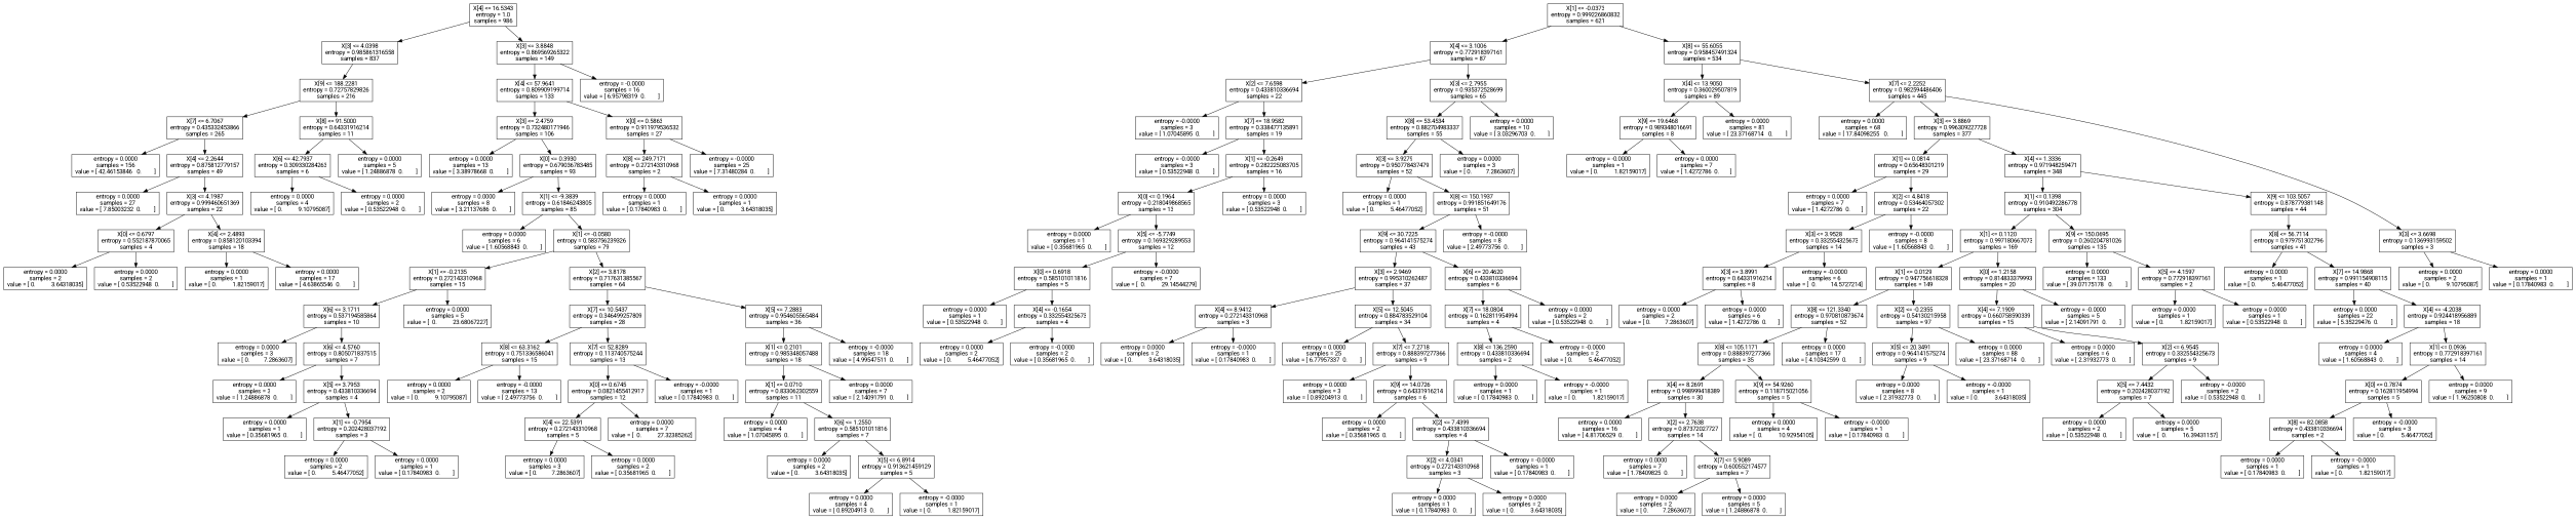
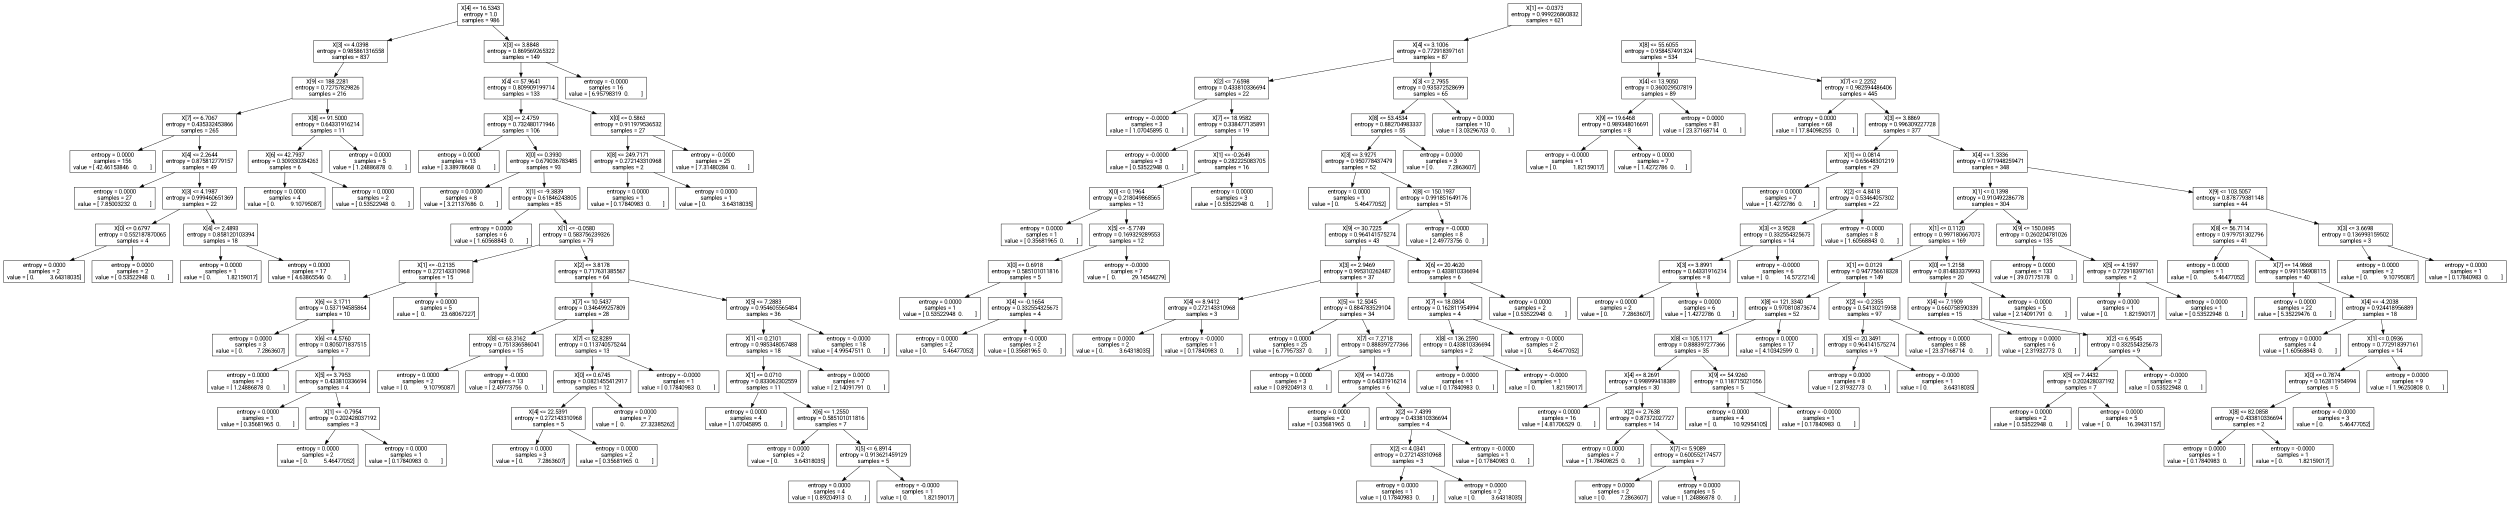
  digraph {
    fontname=Roboto
    node [fontname=Roboto shape=box]
    edge [fontname=Roboto]
    n1 [label="X[4] <= 16.5343\nentropy = 1.0\nsamples = 986"]
    n2 [label="X[3] <= 4.0398\nentropy = 0.985861316558\nsamples = 837"]
    n3 [label="X[3] <= 3.8848\nentropy = 0.869569265322\nsamples = 149"]
    n4 [label="X[9] <= 188.2281\nentropy = 0.72757829826\nsamples = 216"]
    n5 [label="X[4] <= 57.9641\nentropy = 0.809909199714\nsamples = 133"]
    n6 [label="entropy = -0.0000\nsamples = 16\nvalue = [ 6.95798319  0.        ]"]
    n7 [label="X[1] <= -0.0373\nentropy = 0.999226860832\nsamples = 621"]
    n8 [label="X[4] <= 3.1006\nentropy = 0.772918397161\nsamples = 87"]
    n9 [label="X[8] <= 55.6055\nentropy = 0.958457491324\nsamples = 534"]
    n10 [label="X[7] <= 6.7067\nentropy = 0.435332453866\nsamples = 265"]
    n11 [label="X[8] <= 91.5000\nentropy = 0.64331916214\nsamples = 11"]
    n12 [label="X[2] <= 7.6598\nentropy = 0.433810336694\nsamples = 22"]
    n13 [label="X[3] <= 2.7955\nentropy = 0.935372528699\nsamples = 65"]
    n14 [label="X[4] <= 13.9050\nentropy = 0.360029507819\nsamples = 89"]
    n15 [label="X[7] <= 2.2252\nentropy = 0.982594486406\nsamples = 445"]
    n16 [label="X[7] <= 18.9582\nentropy = 0.338477135891\nsamples = 19"]
    n17 [label="entropy = -0.0000\nsamples = 3\nvalue = [ 1.07045895  0.        ]"]
    n18 [label="entropy = 0.0000\nsamples = 10\nvalue = [ 3.03296703  0.        ]"]
    n19 [label="X[8] <= 53.4534\nentropy = 0.882704983337\nsamples = 55"]
    n20 [label="X[1] <= -0.2649\nentropy = 0.282225083705\nsamples = 16"]
    n21 [label="entropy = -0.0000\nsamples = 3\nvalue = [ 0.53522948  0.        ]"]
    n22 [label="entropy = 0.0000\nsamples = 3\nvalue = [ 0.53522948  0.        ]"]
    n23 [label="X[0] <= 0.1964\nentropy = 0.218049868565\nsamples = 13"]
    n24 [label="entropy = 0.0000\nsamples = 1\nvalue = [ 0.35681965  0.        ]"]
    n25 [label="X[5] <= -5.7749\nentropy = 0.169329289553\nsamples = 12"]
    n26 [label="X[0] <= 0.6918\nentropy = 0.585101011816\nsamples = 5"]
    n27 [label="entropy = -0.0000\nsamples = 7\nvalue = [  0.          29.14544279]"]
    n28 [label="entropy = 0.0000\nsamples = 1\nvalue = [ 0.53522948  0.        ]"]
    n29 [label="X[4] <= -0.1654\nentropy = 0.332554325673\nsamples = 4"]
    n30 [label="entropy = 0.0000\nsamples = 2\nvalue = [ 0.          5.46477052]"]
    n31 [label="entropy = -0.0000\nsamples = 2\nvalue = [ 0.35681965  0.        ]"]
    n32 [label="entropy = 0.0000\nsamples = 3\nvalue = [ 0.         7.2863607]"]
    n33 [label="X[3] <= 3.9279\nentropy = 0.950778437479\nsamples = 52"]
    n34 [label="X[8] <= 150.1937\nentropy = 0.991851649176\nsamples = 51"]
    n35 [label="entropy = 0.0000\nsamples = 1\nvalue = [ 0.          5.46477052]"]
    n36 [label="X[9] <= 30.7225\nentropy = 0.964141575274\nsamples = 43"]
    n37 [label="entropy = -0.0000\nsamples = 8\nvalue = [ 2.49773756  0.        ]"]
    n38 [label="X[3] <= 2.9469\nentropy = 0.995310262487\nsamples = 37"]
    n39 [label="X[6] <= 20.4620\nentropy = 0.433810336694\nsamples = 6"]
    n40 [label="X[4] <= 8.9412\nentropy = 0.272143310968\nsamples = 3"]
    n41 [label="X[5] <= 12.5045\nentropy = 0.884783529104\nsamples = 34"]
    n42 [label="X[7] <= 18.0804\nentropy = 0.162811954994\nsamples = 4"]
    n43 [label="entropy = 0.0000\nsamples = 2\nvalue = [ 0.53522948  0.        ]"]
    n44 [label="entropy = 0.0000\nsamples = 2\nvalue = [ 0.          3.64318035]"]
    n45 [label="entropy = -0.0000\nsamples = 1\nvalue = [ 0.17840983  0.        ]"]
    n46 [label="entropy = 0.0000\nsamples = 25\nvalue = [ 6.77957337  0.        ]"]
    n47 [label="X[7] <= 7.2718\nentropy = 0.888397277366\nsamples = 9"]
    n48 [label="entropy = 0.0000\nsamples = 3\nvalue = [ 0.89204913  0.        ]"]
    n49 [label="X[9] <= 14.0726\nentropy = 0.64331916214\nsamples = 6"]
    n50 [label="entropy = 0.0000\nsamples = 2\nvalue = [ 0.35681965  0.        ]"]
    n51 [label="X[2] <= 7.4399\nentropy = 0.433810336694\nsamples = 4"]
    n52 [label="X[2] <= 4.0341\nentropy = 0.272143310968\nsamples = 3"]
    n53 [label="entropy = -0.0000\nsamples = 1\nvalue = [ 0.17840983  0.        ]"]
    n54 [label="entropy = 0.0000\nsamples = 1\nvalue = [ 0.17840983  0.        ]"]
    n55 [label="entropy = 0.0000\nsamples = 2\nvalue = [ 0.          3.64318035]"]
    n56 [label="X[8] <= 136.2590\nentropy = 0.433810336694\nsamples = 2"]
    n57 [label="entropy = -0.0000\nsamples = 2\nvalue = [ 0.          5.46477052]"]
    n58 [label="entropy = 0.0000\nsamples = 1\nvalue = [ 0.17840983  0.        ]"]
    n59 [label="entropy = -0.0000\nsamples = 1\nvalue = [ 0.          1.82159017]"]
    n60 [label="entropy = 0.0000\nsamples = 81\nvalue = [ 23.37168714   0.        ]"]
    n61 [label="X[9] <= 19.6468\nentropy = 0.989348016691\nsamples = 8"]
    n62 [label="entropy = 0.0000\nsamples = 68\nvalue = [ 17.84098255   0.        ]"]
    n63 [label="X[3] <= 3.8869\nentropy = 0.996309227728\nsamples = 377"]
    n64 [label="entropy = 0.0000\nsamples = 7\nvalue = [ 1.4272786  0.       ]"]
    n65 [label="entropy = -0.0000\nsamples = 1\nvalue = [ 0.          1.82159017]"]
    n66 [label="X[4] <= 1.3336\nentropy = 0.971948259471\nsamples = 348"]
    n67 [label="X[1] <= 0.0814\nentropy = 0.65648301219\nsamples = 29"]
    n68 [label="X[9] <= 103.5057\nentropy = 0.878779381148\nsamples = 44"]
    n69 [label="X[1] <= 0.1398\nentropy = 0.910492286778\nsamples = 304"]
    n70 [label="entropy = 0.0000\nsamples = 7\nvalue = [ 1.4272786  0.       ]"]
    n71 [label="X[2] <= 4.8418\nentropy = 0.53464057302\nsamples = 22"]
    n72 [label="X[8] <= 56.7114\nentropy = 0.979751302796\nsamples = 41"]
    n73 [label="X[3] <= 3.6698\nentropy = 0.136993159502\nsamples = 3"]
    n74 [label="X[1] <= 0.1120\nentropy = 0.997180667073\nsamples = 169"]
    n75 [label="X[9] <= 150.0695\nentropy = 0.260204781026\nsamples = 135"]
    n76 [label="entropy = 0.0000\nsamples = 1\nvalue = [ 0.          5.46477052]"]
    n77 [label="X[7] <= 14.9868\nentropy = 0.991154908115\nsamples = 40"]
    n78 [label="entropy = 0.0000\nsamples = 2\nvalue = [ 0.          9.10795087]"]
    n79 [label="entropy = 0.0000\nsamples = 1\nvalue = [ 0.17840983  0.        ]"]
    n80 [label="entropy = 0.0000\nsamples = 22\nvalue = [ 5.35229476  0.        ]"]
    n81 [label="X[4] <= -4.2038\nentropy = 0.924418956889\nsamples = 18"]
    n82 [label="entropy = 0.0000\nsamples = 4\nvalue = [ 1.60568843  0.        ]"]
    n83 [label="X[1] <= 0.0936\nentropy = 0.772918397161\nsamples = 14"]
    n84 [label="X[0] <= 0.7874\nentropy = 0.162811954994\nsamples = 5"]
    n85 [label="entropy = 0.0000\nsamples = 9\nvalue = [ 1.96250808  0.        ]"]
    n86 [label="X[8] <= 82.0858\nentropy = 0.433810336694\nsamples = 2"]
    n87 [label="entropy = -0.0000\nsamples = 3\nvalue = [ 0.          5.46477052]"]
    n88 [label="entropy = 0.0000\nsamples = 1\nvalue = [ 0.17840983  0.        ]"]
    n89 [label="entropy = -0.0000\nsamples = 1\nvalue = [ 0.          1.82159017]"]
    n90 [label="X[1] <= 0.0129\nentropy = 0.947756618328\nsamples = 149"]
    n91 [label="X[0] <= 1.2158\nentropy = 0.814833379993\nsamples = 20"]
    n92 [label="entropy = 0.0000\nsamples = 133\nvalue = [ 39.07175178   0.        ]"]
    n93 [label="X[5] <= 4.1597\nentropy = 0.772918397161\nsamples = 2"]
    n94 [label="X[8] <= 121.3340\nentropy = 0.970810873674\nsamples = 52"]
    n95 [label="X[2] <= -0.2355\nentropy = 0.54130215958\nsamples = 97"]
    n96 [label="X[4] <= 7.1909\nentropy = 0.660758590339\nsamples = 15"]
    n97 [label="entropy = -0.0000\nsamples = 5\nvalue = [ 2.14091791  0.        ]"]
    n98 [label="X[8] <= 105.1171\nentropy = 0.888397277366\nsamples = 35"]
    n99 [label="entropy = 0.0000\nsamples = 17\nvalue = [ 4.10342599  0.        ]"]
    n100 [label="X[5] <= 20.3491\nentropy = 0.964141575274\nsamples = 9"]
    n101 [label="entropy = 0.0000\nsamples = 88\nvalue = [ 23.37168714   0.        ]"]
    n102 [label="X[4] <= 8.2691\nentropy = 0.998999418389\nsamples = 30"]
    n103 [label="X[9] <= 54.9260\nentropy = 0.118715021056\nsamples = 5"]
    n104 [label="entropy = 0.0000\nsamples = 16\nvalue = [ 4.81706529  0.        ]"]
    n105 [label="X[2] <= 2.7638\nentropy = 0.87372027727\nsamples = 14"]
    n106 [label="entropy = 0.0000\nsamples = 4\nvalue = [  0.          10.92954105]"]
    n107 [label="entropy = -0.0000\nsamples = 1\nvalue = [ 0.17840983  0.        ]"]
    n108 [label="entropy = 0.0000\nsamples = 7\nvalue = [ 1.78409825  0.        ]"]
    n109 [label="X[7] <= 5.9089\nentropy = 0.600552174577\nsamples = 7"]
    n110 [label="entropy = 0.0000\nsamples = 2\nvalue = [ 0.         7.2863607]"]
    n111 [label="entropy = 0.0000\nsamples = 5\nvalue = [ 1.24886878  0.        ]"]
    n112 [label="entropy = 0.0000\nsamples = 8\nvalue = [ 2.31932773  0.        ]"]
    n113 [label="entropy = -0.0000\nsamples = 1\nvalue = [ 0.          3.64318035]"]
    n114 [label="entropy = 0.0000\nsamples = 6\nvalue = [ 2.31932773  0.        ]"]
    n115 [label="X[2] <= 6.9545\nentropy = 0.332554325673\nsamples = 9"]
    n116 [label="X[5] <= 7.4432\nentropy = 0.202428037192\nsamples = 7"]
    n117 [label="entropy = -0.0000\nsamples = 2\nvalue = [ 0.53522948  0.        ]"]
    n118 [label="entropy = 0.0000\nsamples = 2\nvalue = [ 0.53522948  0.        ]"]
    n119 [label="entropy = 0.0000\nsamples = 5\nvalue = [  0.          16.39431157]"]
    n120 [label="entropy = 0.0000\nsamples = 1\nvalue = [ 0.          1.82159017]"]
    n121 [label="entropy = 0.0000\nsamples = 1\nvalue = [ 0.53522948  0.        ]"]
    n122 [label="X[3] <= 3.9528\nentropy = 0.332554325673\nsamples = 14"]
    n123 [label="entropy = -0.0000\nsamples = 8\nvalue = [ 1.60568843  0.        ]"]
    n124 [label="X[3] <= 3.8991\nentropy = 0.64331916214\nsamples = 8"]
    n125 [label="entropy = -0.0000\nsamples = 6\nvalue = [  0.         14.5727214]"]
    n126 [label="entropy = 0.0000\nsamples = 2\nvalue = [ 0.         7.2863607]"]
    n127 [label="entropy = 0.0000\nsamples = 6\nvalue = [ 1.4272786  0.       ]"]
    n128 [label="entropy = 0.0000\nsamples = 156\nvalue = [ 42.46153846   0.        ]"]
    n129 [label="X[4] <= 2.2644\nentropy = 0.875812779157\nsamples = 49"]
    n130 [label="X[6] <= 42.7937\nentropy = 0.309330284263\nsamples = 6"]
    n131 [label="entropy = 0.0000\nsamples = 5\nvalue = [ 1.24886878  0.        ]"]
    n132 [label="entropy = 0.0000\nsamples = 27\nvalue = [ 7.85003232  0.        ]"]
    n133 [label="X[3] <= 4.1987\nentropy = 0.999460651369\nsamples = 22"]
    n134 [label="X[0] <= 0.6797\nentropy = 0.552187870065\nsamples = 4"]
    n135 [label="X[4] <= 2.4893\nentropy = 0.858120103394\nsamples = 18"]
    n136 [label="entropy = 0.0000\nsamples = 2\nvalue = [ 0.          3.64318035]"]
    n137 [label="entropy = 0.0000\nsamples = 2\nvalue = [ 0.53522948  0.        ]"]
    n138 [label="entropy = 0.0000\nsamples = 1\nvalue = [ 0.          1.82159017]"]
    n139 [label="entropy = 0.0000\nsamples = 17\nvalue = [ 4.63865546  0.        ]"]
    n140 [label="entropy = 0.0000\nsamples = 4\nvalue = [ 0.          9.10795087]"]
    n141 [label="entropy = 0.0000\nsamples = 2\nvalue = [ 0.53522948  0.        ]"]
    n142 [label="X[3] <= 2.4759\nentropy = 0.732480171946\nsamples = 106"]
    n143 [label="X[0] <= 0.5863\nentropy = 0.911979536532\nsamples = 27"]
    n144 [label="entropy = 0.0000\nsamples = 13\nvalue = [ 3.38978668  0.        ]"]
    n145 [label="X[0] <= 0.3930\nentropy = 0.679036783485\nsamples = 93"]
    n146 [label="X[8] <= 249.7171\nentropy = 0.272143310968\nsamples = 2"]
    n147 [label="entropy = -0.0000\nsamples = 25\nvalue = [ 7.31480284  0.        ]"]
    n148 [label="entropy = 0.0000\nsamples = 8\nvalue = [ 3.21137686  0.        ]"]
    n149 [label="X[1] <= -9.3839\nentropy = 0.61846243805\nsamples = 85"]
    n150 [label="entropy = 0.0000\nsamples = 6\nvalue = [ 1.60568843  0.        ]"]
    n151 [label="X[1] <= -0.0580\nentropy = 0.583756239326\nsamples = 79"]
    n152 [label="X[1] <= -0.2135\nentropy = 0.272143310968\nsamples = 15"]
    n153 [label="X[2] <= 3.8178\nentropy = 0.717631385567\nsamples = 64"]
    n154 [label="X[6] <= 3.1711\nentropy = 0.537194585864\nsamples = 10"]
    n155 [label="entropy = 0.0000\nsamples = 5\nvalue = [  0.          23.68067227]"]
    n156 [label="X[7] <= 10.5437\nentropy = 0.346499257809\nsamples = 28"]
    n157 [label="X[5] <= 7.2883\nentropy = 0.954605565484\nsamples = 36"]
    n158 [label="entropy = 0.0000\nsamples = 3\nvalue = [ 0.         7.2863607]"]
    n159 [label="X[6] <= 4.5760\nentropy = 0.805071837515\nsamples = 7"]
    n160 [label="entropy = 0.0000\nsamples = 3\nvalue = [ 1.24886878  0.        ]"]
    n161 [label="X[5] <= 3.7953\nentropy = 0.433810336694\nsamples = 4"]
    n162 [label="entropy = 0.0000\nsamples = 1\nvalue = [ 0.35681965  0.        ]"]
    n163 [label="X[1] <= -0.7954\nentropy = 0.202428037192\nsamples = 3"]
    n164 [label="entropy = 0.0000\nsamples = 2\nvalue = [ 0.          5.46477052]"]
    n165 [label="entropy = 0.0000\nsamples = 1\nvalue = [ 0.17840983  0.        ]"]
    n166 [label="X[8] <= 63.3162\nentropy = 0.751336586041\nsamples = 15"]
    n167 [label="X[7] <= 52.8289\nentropy = 0.113740575244\nsamples = 13"]
    n168 [label="X[1] <= 0.2101\nentropy = 0.985348057488\nsamples = 18"]
    n169 [label="entropy = -0.0000\nsamples = 18\nvalue = [ 4.99547511  0.        ]"]
    n170 [label="entropy = 0.0000\nsamples = 2\nvalue = [ 0.          9.10795087]"]
    n171 [label="entropy = -0.0000\nsamples = 13\nvalue = [ 2.49773756  0.        ]"]
    n172 [label="X[0] <= 0.6745\nentropy = 0.0821455412917\nsamples = 12"]
    n173 [label="entropy = -0.0000\nsamples = 1\nvalue = [ 0.17840983  0.        ]"]
    n174 [label="X[4] <= 22.5391\nentropy = 0.272143310968\nsamples = 5"]
    n175 [label="entropy = 0.0000\nsamples = 7\nvalue = [  0.          27.32385262]"]
    n176 [label="entropy = 0.0000\nsamples = 3\nvalue = [ 0.         7.2863607]"]
    n177 [label="entropy = 0.0000\nsamples = 2\nvalue = [ 0.35681965  0.        ]"]
    n178 [label="X[1] <= 0.0710\nentropy = 0.833062302559\nsamples = 11"]
    n179 [label="entropy = 0.0000\nsamples = 7\nvalue = [ 2.14091791  0.        ]"]
    n180 [label="entropy = 0.0000\nsamples = 4\nvalue = [ 1.07045895  0.        ]"]
    n181 [label="X[6] <= 1.2550\nentropy = 0.585101011816\nsamples = 7"]
    n182 [label="entropy = 0.0000\nsamples = 2\nvalue = [ 0.          3.64318035]"]
    n183 [label="X[5] <= 6.8914\nentropy = 0.913621459129\nsamples = 5"]
    n184 [label="entropy = 0.0000\nsamples = 4\nvalue = [ 0.89204913  0.        ]"]
    n185 [label="entropy = -0.0000\nsamples = 1\nvalue = [ 0.          1.82159017]"]
    n186 [label="entropy = 0.0000\nsamples = 1\nvalue = [ 0.17840983  0.        ]"]
    n187 [label="entropy = 0.0000\nsamples = 1\nvalue = [ 0.          3.64318035]"]
    n1 -> n2
    n1 -> n3
    n2 -> n4
    n3 -> n5
    n3 -> n6
    n4 -> n10
    n4 -> n11
    n5 -> n142
    n5 -> n143
    n7 -> n8
-   n7 -> n9
    n8 -> n12
    n8 -> n13
    n9 -> n14
    n9 -> n15
    n10 -> n128
    n10 -> n129
    n11 -> n130
    n11 -> n131
    n12 -> n16
    n12 -> n17
    n13 -> n18
    n13 -> n19
    n14 -> n60
    n14 -> n61
    n15 -> n62
    n15 -> n63
    n16 -> n20
    n16 -> n21
    n19 -> n32
    n19 -> n33
    n20 -> n22
    n20 -> n23
    n23 -> n24
    n23 -> n25
    n25 -> n26
    n25 -> n27
    n26 -> n28
    n26 -> n29
    n29 -> n30
    n29 -> n31
    n33 -> n34
    n33 -> n35
    n34 -> n36
    n34 -> n37
    n36 -> n38
    n36 -> n39
    n38 -> n40
    n38 -> n41
    n39 -> n42
    n39 -> n43
    n40 -> n44
    n40 -> n45
    n41 -> n46
    n41 -> n47
    n42 -> n56
    n42 -> n57
    n47 -> n48
    n47 -> n49
    n49 -> n50
    n49 -> n51
    n51 -> n52
    n51 -> n53
    n52 -> n54
    n52 -> n55
    n56 -> n58
    n56 -> n59
    n61 -> n64
    n61 -> n65
    n63 -> n66
    n63 -> n67
    n66 -> n68
    n66 -> n69
    n67 -> n70
    n67 -> n71
    n68 -> n72
-   n15 -> n73
+   n68 -> n73
    n69 -> n74
    n69 -> n75
    n71 -> n122
    n71 -> n123
    n72 -> n76
    n72 -> n77
    n73 -> n78
    n73 -> n79
    n74 -> n90
    n74 -> n91
    n75 -> n92
    n75 -> n93
    n77 -> n80
    n77 -> n81
    n81 -> n82
    n81 -> n83
    n83 -> n84
    n83 -> n85
    n84 -> n86
    n84 -> n87
    n86 -> n88
    n86 -> n89
    n90 -> n94
    n90 -> n95
    n91 -> n96
    n91 -> n97
    n93 -> n120
    n93 -> n121
    n94 -> n98
    n94 -> n99
    n95 -> n100
    n95 -> n101
    n96 -> n114
    n96 -> n115
    n98 -> n102
    n98 -> n103
    n100 -> n112
    n100 -> n113
    n102 -> n104
    n102 -> n105
    n103 -> n106
    n103 -> n107
    n105 -> n108
    n105 -> n109
    n109 -> n110
    n109 -> n111
    n115 -> n116
    n115 -> n117
    n116 -> n118
    n116 -> n119
    n122 -> n124
    n122 -> n125
    n124 -> n126
    n124 -> n127
    n129 -> n132
    n129 -> n133
    n130 -> n140
    n130 -> n141
    n133 -> n134
    n133 -> n135
    n134 -> n136
    n134 -> n137
    n135 -> n138
    n135 -> n139
    n142 -> n144
    n142 -> n145
    n143 -> n146
    n143 -> n147
    n145 -> n148
    n145 -> n149
    n146 -> n186
    n146 -> n187
    n149 -> n150
    n149 -> n151
    n151 -> n152
    n151 -> n153
    n152 -> n154
    n152 -> n155
    n153 -> n156
    n153 -> n157
    n154 -> n158
    n154 -> n159
    n156 -> n166
    n156 -> n167
    n157 -> n168
    n157 -> n169
    n159 -> n160
    n159 -> n161
    n161 -> n162
    n161 -> n163
    n163 -> n164
    n163 -> n165
    n166 -> n170
    n166 -> n171
    n167 -> n172
    n167 -> n173
    n168 -> n178
    n168 -> n179
    n172 -> n174
    n172 -> n175
    n174 -> n176
    n174 -> n177
    n178 -> n180
    n178 -> n181
    n181 -> n182
    n181 -> n183
    n183 -> n184
    n183 -> n185
  }
